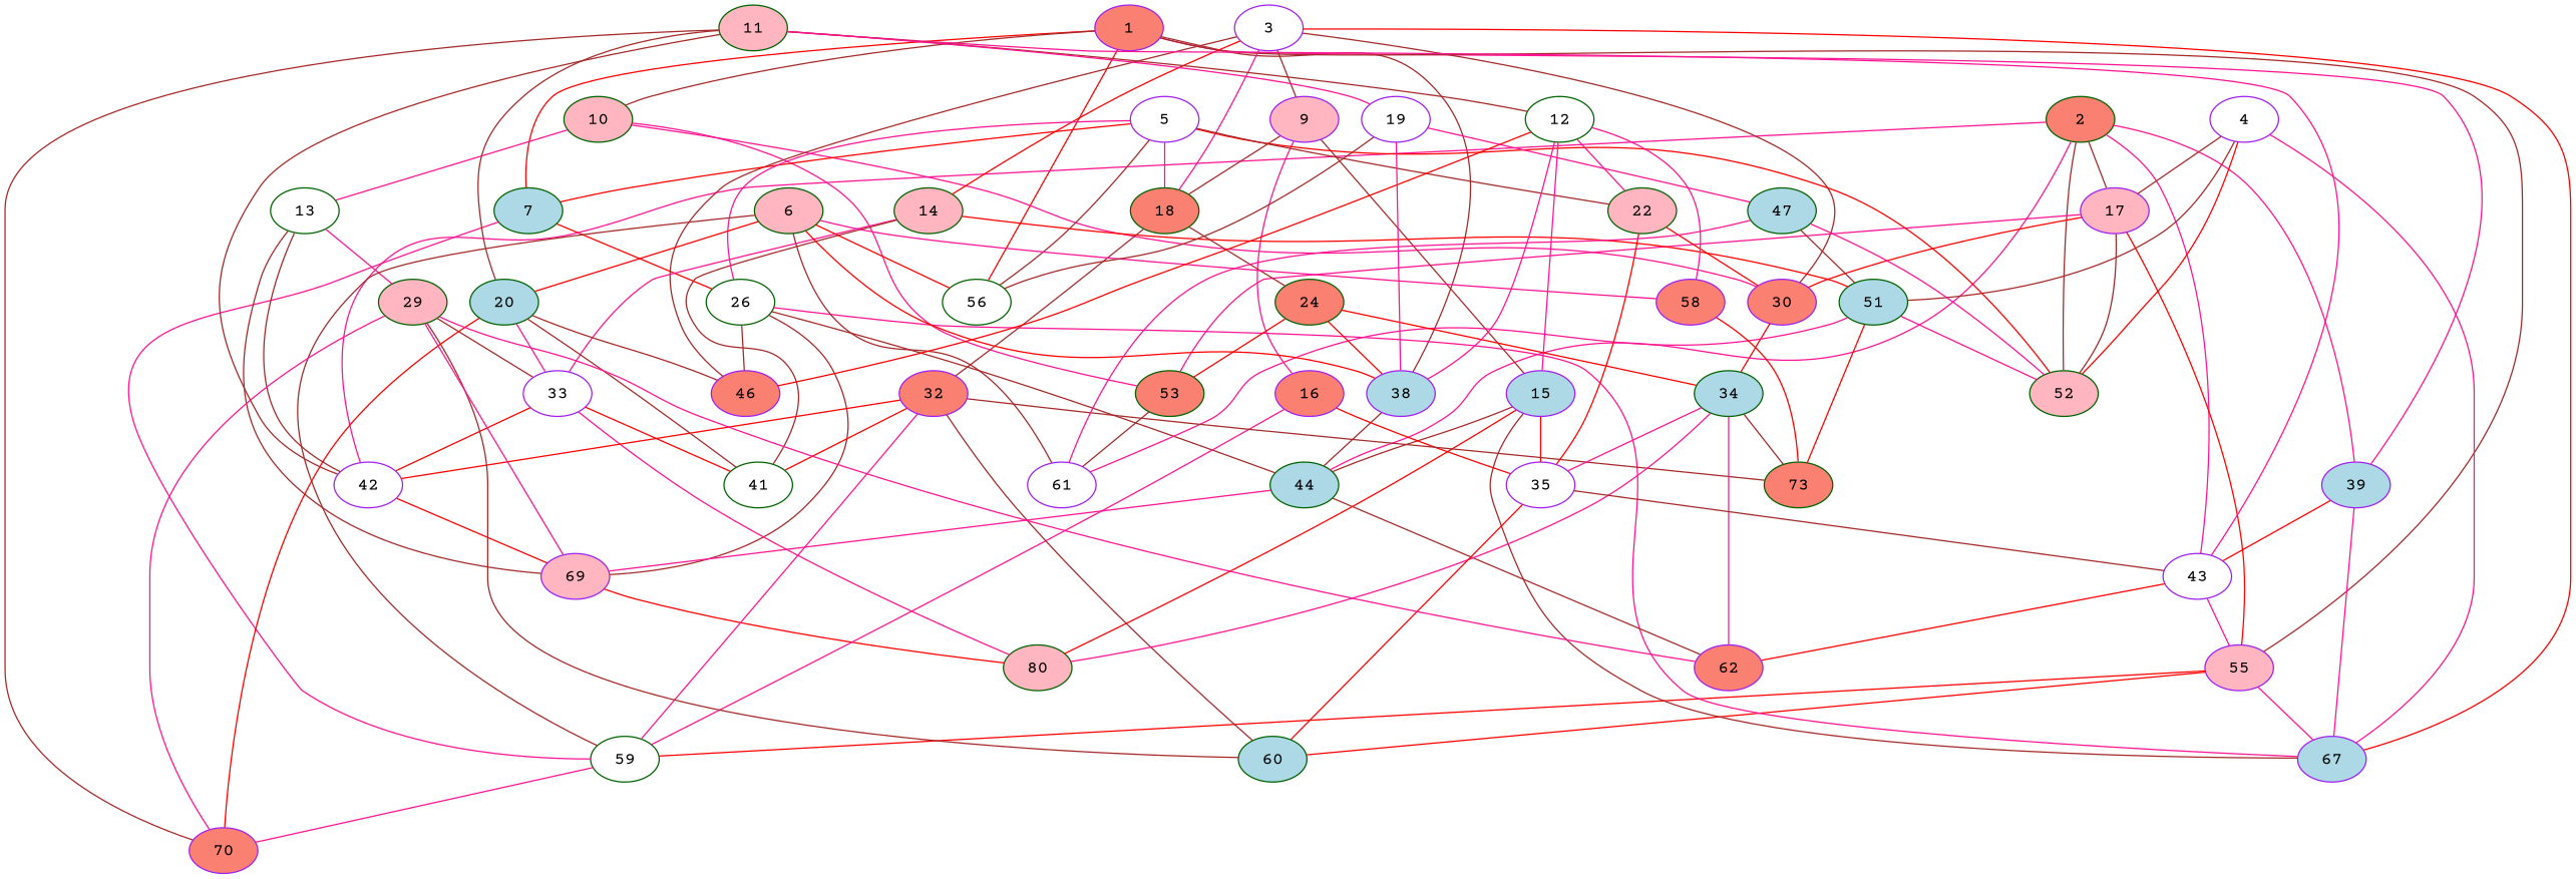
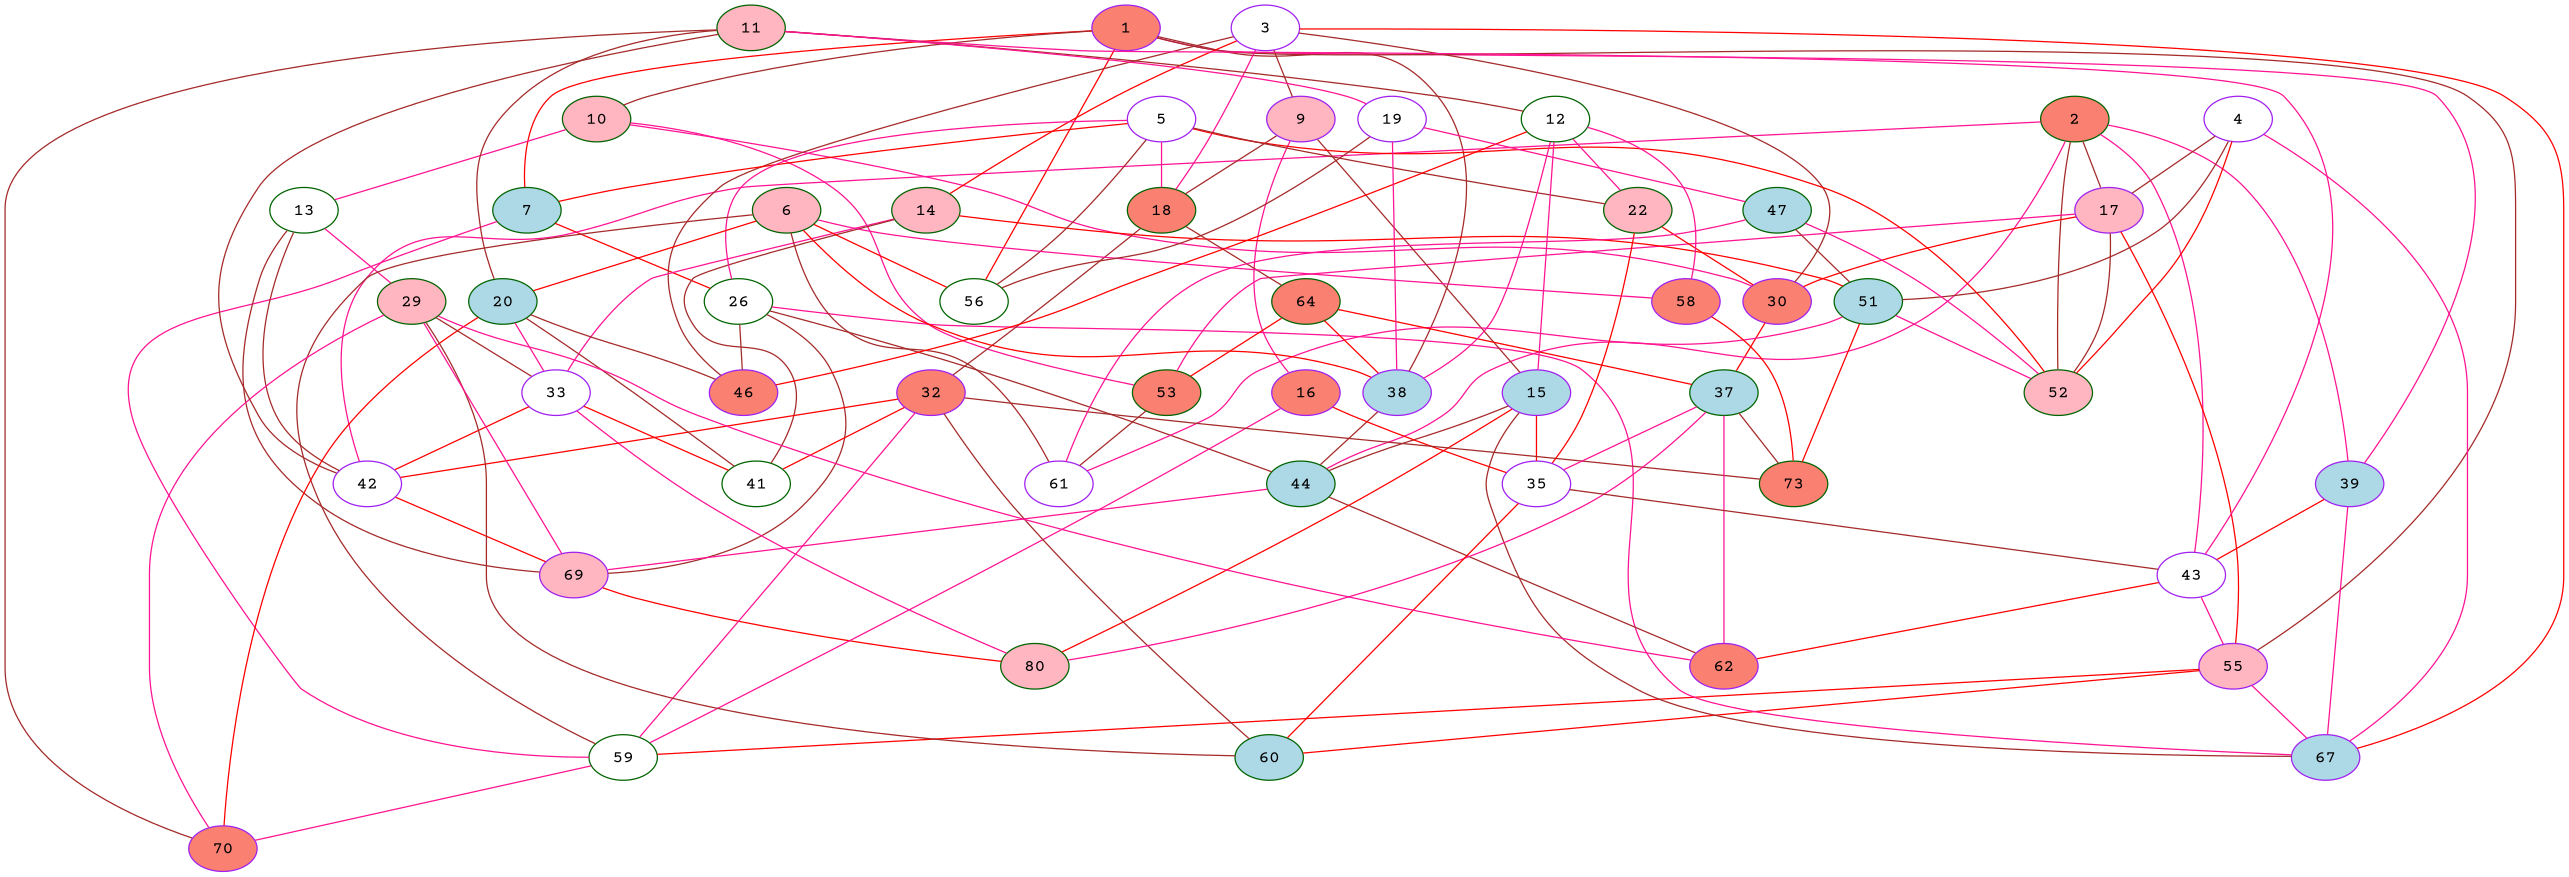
  graph {
    fontname="Courier Prime"
    node [color=darkgreen fillcolor=white fontname="Courier Prime" style=filled]
    edge [color=deeppink fontname="Courier Prime"]
    1 [color=purple fillcolor=salmon super="+54"]
    7 [fillcolor=lightblue]
    10 [fillcolor=lightpink]
    38 [color=purple fillcolor=lightblue super="+68"]
    39 [color=purple fillcolor=lightblue]
    55 [color=purple fillcolor=lightpink super="+63"]
    56
    26 [super="+27"]
    59 [super="+74"]
    30 [color=purple fillcolor=salmon super="+31"]
    13
    53 [fillcolor=salmon]
    44 [fillcolor=lightblue super="+75"]
    43 [color=purple super="+79"]
    67 [color=purple fillcolor=lightblue super="+77"]
    60 [fillcolor=lightblue]
    2 [fillcolor=salmon super="+21"]
    17 [color=purple fillcolor=lightpink super="+23"]
    42 [color=purple super="+57"]
    52 [fillcolor=lightpink super="+64"]
    69 [color=purple fillcolor=lightpink super="+78"]
    62 [color=purple fillcolor=salmon]
    3 [color=purple super="+37"]
    9 [color=purple fillcolor=lightpink]
    14 [fillcolor=lightpink]
    18 [fillcolor=salmon super="+28"]
    46 [color=purple fillcolor=salmon]
    15 [color=purple fillcolor=lightblue super="+36"]
    16 [color=purple fillcolor=salmon]
    51 [fillcolor=lightblue super="+76"]
    33 [color=purple super="+40"]
    41
-   24 [fillcolor=salmon]
+   24 [fillcolor=salmon label=64]
    32 [color=purple fillcolor=salmon super="+45"]
-   34 [fillcolor=lightblue super="+50"]
+   34 [fillcolor=lightblue super="+50" label=37]
    4 [color=purple]
    61 [color=purple]
    73 [fillcolor=salmon]
    5 [color=purple super="+8"]
    22 [fillcolor=lightpink super="+72"]
    35 [color=purple super="+65"]
    6 [fillcolor=lightpink super="+25"]
    20 [fillcolor=lightblue super="+48"]
    58 [color=purple fillcolor=salmon]
    70 [color=purple fillcolor=salmon]
    80 [fillcolor=lightpink]
    29 [fillcolor=lightpink super="+71"]
    11 [fillcolor=lightpink super="+66"]
    12 [super="+49"]
    19 [color=purple]
    47 [fillcolor=lightblue]
    1 -- 7 [color=red]
    1 -- 10 [color=brown]
    1 -- 38 [color=brown]
    1 -- 39
    1 -- 55 [color=brown]
    1 -- 56 [color=red]
    7 -- 26 [color=red]
    7 -- 59
    10 -- 30
    10 -- 13
    10 -- 53
    38 -- 44 [color=brown]
    39 -- 43 [color=red]
    39 -- 67
    55 -- 59 [color=red]
    55 -- 67
    55 -- 60 [color=red]
    26 -- 44 [color=brown]
    26 -- 67
    26 -- 69 [color=brown]
    26 -- 46 [color=brown]
    59 -- 70
    30 -- 34 [color=red]
    13 -- 42 [color=brown]
    13 -- 69 [color=brown]
    13 -- 29
    53 -- 61 [color=brown]
    44 -- 69
    44 -- 62 [color=brown]
    43 -- 55
    43 -- 62 [color=red]
    2 -- 39
    2 -- 44
    2 -- 43
    2 -- 17 [color=brown]
    2 -- 42
    2 -- 52 [color=brown]
    17 -- 55 [color=red]
    17 -- 30 [color=red]
    17 -- 53
    17 -- 52 [color=brown]
    42 -- 69 [color=red]
    69 -- 80 [color=red]
    3 -- 30 [color=brown]
    3 -- 67 [color=red]
    3 -- 9 [color=brown]
    3 -- 14 [color=red]
    3 -- 18
    3 -- 46 [color=brown]
    9 -- 18 [color=brown]
    9 -- 15 [color=brown]
    9 -- 16
    14 -- 51 [color=red]
    14 -- 33
    14 -- 41 [color=brown]
    18 -- 24 [color=brown]
    18 -- 32 [color=brown]
    15 -- 44 [color=brown]
    15 -- 67 [color=brown]
    15 -- 35 [color=red]
    15 -- 80 [color=red]
    16 -- 59
    16 -- 35 [color=red]
    51 -- 52
    51 -- 61
    51 -- 73 [color=red]
    33 -- 42 [color=red]
    33 -- 41 [color=red]
    33 -- 80
    24 -- 38 [color=red]
    24 -- 53 [color=red]
    24 -- 34 [color=red]
    32 -- 59
    32 -- 60 [color=brown]
    32 -- 42 [color=red]
    32 -- 41 [color=red]
    32 -- 73 [color=brown]
    34 -- 62
    34 -- 73 [color=brown]
    34 -- 35
    34 -- 80
    4 -- 67
    4 -- 17 [color=brown]
    4 -- 52 [color=red]
    4 -- 51 [color=brown]
    5 -- 7 [color=red]
    5 -- 56 [color=brown]
    5 -- 26
    5 -- 52 [color=red]
    5 -- 18
    5 -- 22 [color=brown]
    22 -- 30 [color=red weight=2]
    22 -- 35 [color=red]
    35 -- 43 [color=brown]
    35 -- 60 [color=red]
    6 -- 38 [color=red]
    6 -- 56 [color=red]
    6 -- 59 [color=brown]
    6 -- 61 [color=brown]
    6 -- 20 [color=red]
    6 -- 58
    20 -- 46 [color=brown]
    20 -- 33
    20 -- 41 [color=brown]
    20 -- 70 [color=red]
    58 -- 73 [color=red]
    29 -- 60 [color=brown]
    29 -- 69
    29 -- 62
    29 -- 33 [color=brown]
    29 -- 70
    11 -- 43
    11 -- 42 [color=brown]
    11 -- 20 [color=brown]
    11 -- 70 [color=brown]
    11 -- 12 [color=brown]
    11 -- 19
    12 -- 38
    12 -- 46 [color=red]
    12 -- 15
    12 -- 22
    12 -- 58
    19 -- 38
    19 -- 56 [color=brown]
    19 -- 47
    47 -- 52
    47 -- 51 [color=brown]
    47 -- 61
  }
